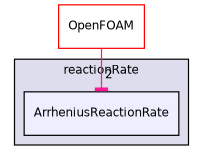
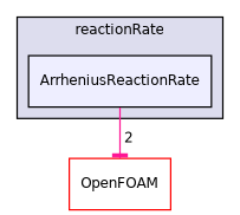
  digraph {
    compound=true
    node [fontname=Helvetica fontsize=10 shape=box]
    n1 [fillcolor="#eeeeff" label=ArrheniusReactionRate pencolor=black style=filled]
    n2 [color=red label=OpenFOAM]
    subgraph cluster_1 {
      bgcolor="#ddddee"
      fontname=Helvetica
      fontsize=10
      label=reactionRate
      pencolor=black
      n1
    }
-   n2 -> n1 [headlabel=2 labeldistance=1.5 labelfontname=Helvetica labelfontsize=10 color=deeppink arrowhead=tee]
+   n1 -> n2 [headlabel=2 labeldistance=1.5 labelfontname=Helvetica labelfontsize=10 color=deeppink arrowhead=tee]
  }
